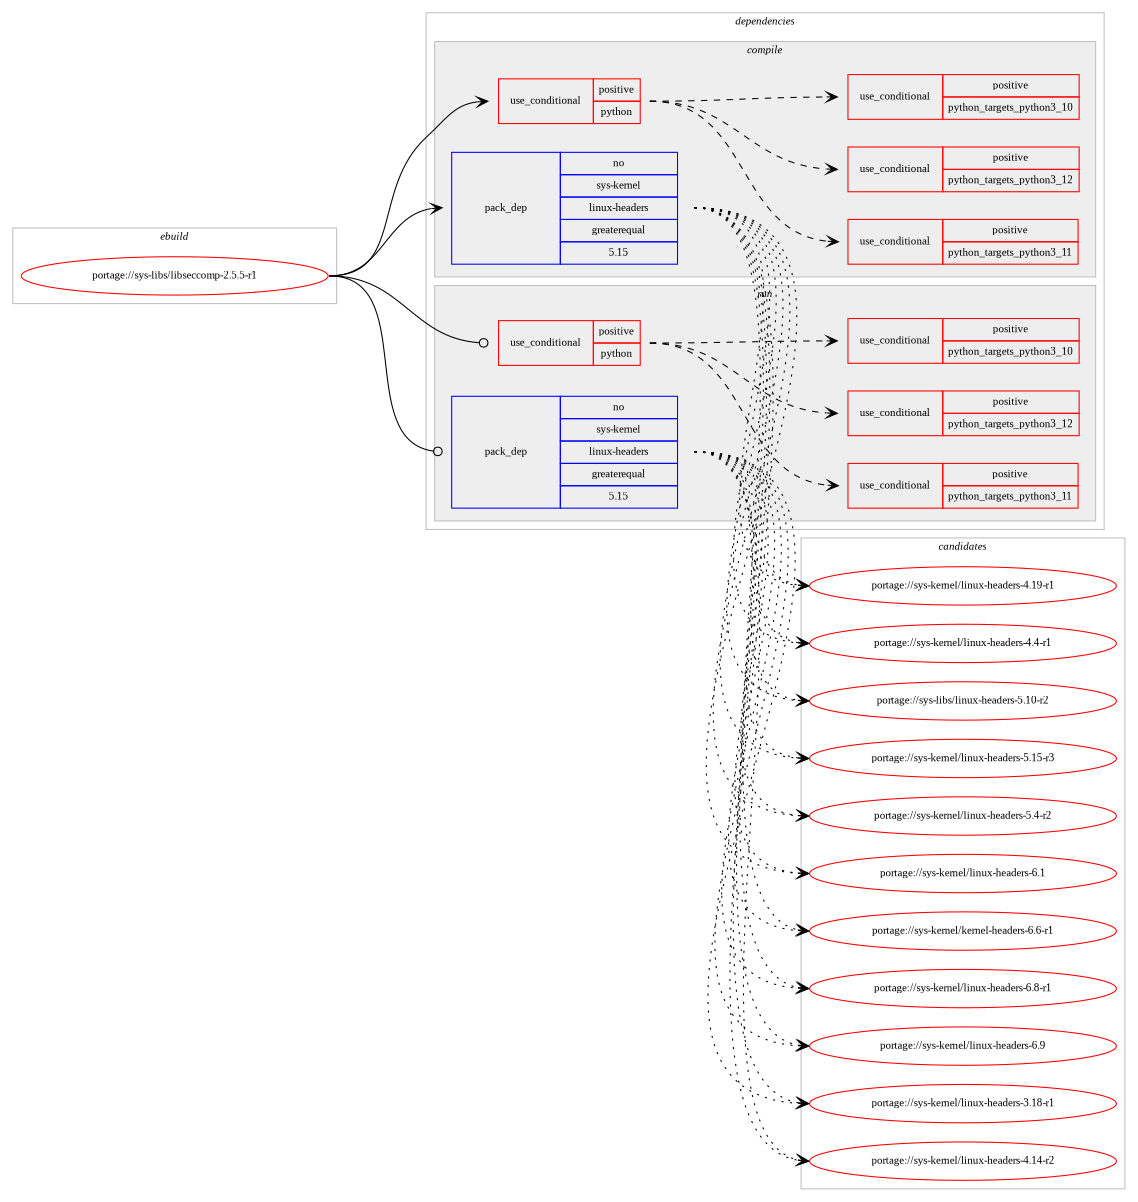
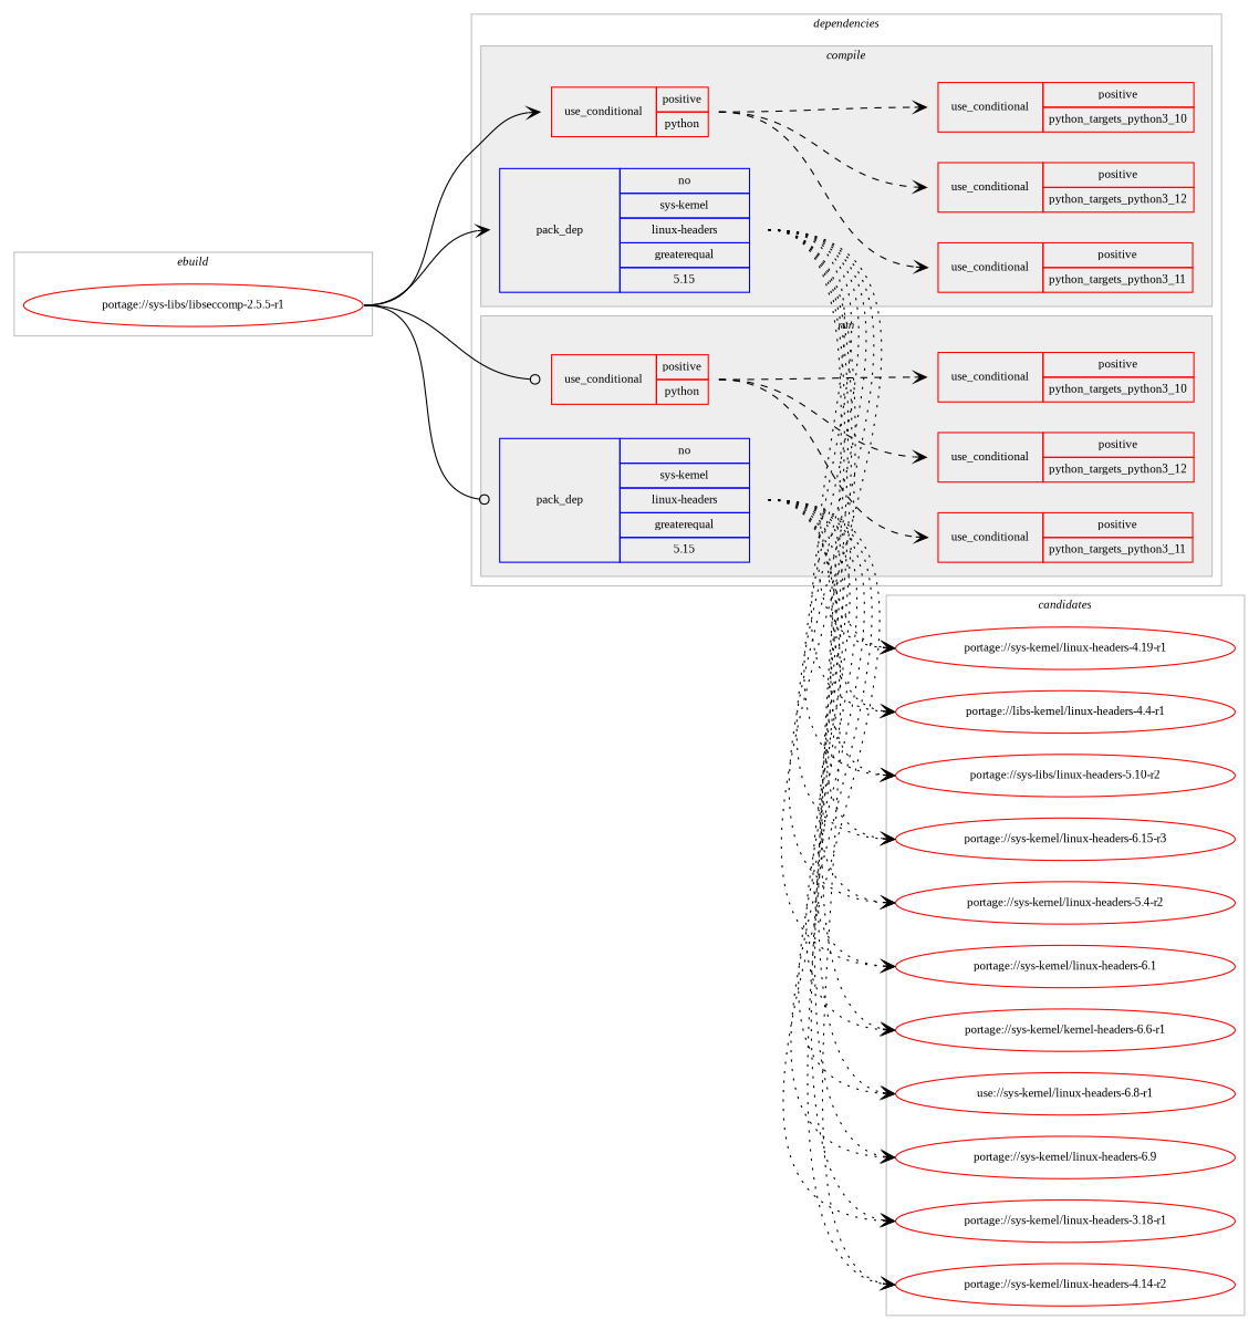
  digraph {
    compound=true
    concentrate=true
    fontname="Liberation Serif"
    fontsize=10
    newrank=true
    rankdir=LR
    ranksep=1.5
    node [color=red fontname="Liberation Serif" fontsize=10]
    edge [arrowhead=vee fontname="Liberation Serif" headport=w style=dotted tailport=e weight=100]
    n1 [label="portage://sys-libs/libseccomp-2.5.5-r1" width=4]
    n2 [label=<<TABLE BORDER="0" CELLBORDER="1" CELLSPACING="0" CELLPADDING="4"><TR><TD ROWSPAN="3" CELLPADDING="10">use_conditional</TD></TR><TR><TD>positive</TD></TR><TR><TD>python_targets_python3_10</TD></TR></TABLE>> shape=none]
    n3 [label=<<TABLE BORDER="0" CELLBORDER="1" CELLSPACING="0" CELLPADDING="4"><TR><TD ROWSPAN="3" CELLPADDING="10">use_conditional</TD></TR><TR><TD>positive</TD></TR><TR><TD>python_targets_python3_11</TD></TR></TABLE>> shape=none]
    n4 [label=<<TABLE BORDER="0" CELLBORDER="1" CELLSPACING="0" CELLPADDING="4"><TR><TD ROWSPAN="3" CELLPADDING="10">use_conditional</TD></TR><TR><TD>positive</TD></TR><TR><TD>python_targets_python3_12</TD></TR></TABLE>> shape=none]
    n5 [label=<<TABLE BORDER="0" CELLBORDER="1" CELLSPACING="0" CELLPADDING="4"><TR><TD ROWSPAN="3" CELLPADDING="10">use_conditional</TD></TR><TR><TD>positive</TD></TR><TR><TD>python</TD></TR></TABLE>> shape=none]
    n6 [color=blue label=<<TABLE BORDER="0" CELLBORDER="1" CELLSPACING="0" CELLPADDING="4" WIDTH="220"><TR><TD ROWSPAN="6" CELLPADDING="30">pack_dep</TD></TR><TR><TD WIDTH="110">no</TD></TR><TR><TD>sys-kernel</TD></TR><TR><TD>linux-headers</TD></TR><TR><TD>greaterequal</TD></TR><TR><TD>5.15</TD></TR></TABLE>> shape=none]
    n7 [label=<<TABLE BORDER="0" CELLBORDER="1" CELLSPACING="0" CELLPADDING="4"><TR><TD ROWSPAN="3" CELLPADDING="10">use_conditional</TD></TR><TR><TD>positive</TD></TR><TR><TD>python_targets_python3_10</TD></TR></TABLE>> shape=none]
    n8 [label=<<TABLE BORDER="0" CELLBORDER="1" CELLSPACING="0" CELLPADDING="4"><TR><TD ROWSPAN="3" CELLPADDING="10">use_conditional</TD></TR><TR><TD>positive</TD></TR><TR><TD>python_targets_python3_11</TD></TR></TABLE>> shape=none]
    n9 [label=<<TABLE BORDER="0" CELLBORDER="1" CELLSPACING="0" CELLPADDING="4"><TR><TD ROWSPAN="3" CELLPADDING="10">use_conditional</TD></TR><TR><TD>positive</TD></TR><TR><TD>python_targets_python3_12</TD></TR></TABLE>> shape=none]
    n10 [label=<<TABLE BORDER="0" CELLBORDER="1" CELLSPACING="0" CELLPADDING="4"><TR><TD ROWSPAN="3" CELLPADDING="10">use_conditional</TD></TR><TR><TD>positive</TD></TR><TR><TD>python</TD></TR></TABLE>> shape=none]
    n11 [color=blue label=<<TABLE BORDER="0" CELLBORDER="1" CELLSPACING="0" CELLPADDING="4" WIDTH="220"><TR><TD ROWSPAN="6" CELLPADDING="30">pack_dep</TD></TR><TR><TD WIDTH="110">no</TD></TR><TR><TD>sys-kernel</TD></TR><TR><TD>linux-headers</TD></TR><TR><TD>greaterequal</TD></TR><TR><TD>5.15</TD></TR></TABLE>> shape=none]
    n12 [label="portage://sys-kernel/linux-headers-3.18-r1" width=4]
    n13 [label="portage://sys-kernel/linux-headers-4.14-r2" width=4]
    n14 [label="portage://sys-kernel/linux-headers-4.19-r1" width=4]
-   n15 [label="portage://sys-kernel/linux-headers-4.4-r1" width=4]
+   n15 [label="portage://libs-kernel/linux-headers-4.4-r1" width=4]
    n16 [label="portage://sys-libs/linux-headers-5.10-r2" width=4]
-   n17 [label="portage://sys-kernel/linux-headers-5.15-r3" width=4]
+   n17 [label="portage://sys-kernel/linux-headers-6.15-r3" width=4]
    n18 [label="portage://sys-kernel/linux-headers-5.4-r2" width=4]
    n19 [label="portage://sys-kernel/linux-headers-6.1" width=4]
    n20 [label="portage://sys-kernel/kernel-headers-6.6-r1" width=4]
-   n21 [label="portage://sys-kernel/linux-headers-6.8-r1" width=4]
+   n21 [label="use://sys-kernel/linux-headers-6.8-r1" width=4]
    n22 [label="portage://sys-kernel/linux-headers-6.9" width=4]
    subgraph cluster_1 {
      color=gray
      label=<<i>ebuild</i>>
      rank=same
      n1
    }
    subgraph cluster_2 {
      color=gray
      label=<<i>dependencies</i>>
      subgraph cluster_3 {
        color=gray
        fillcolor="#eeeeee"
        label=<<i>compile</i>>
        style=filled
        subgraph sub_4 {
          color=gray
          fillcolor="#eeeeee"
          label=<<i>compile</i>>
          style=filled
          n5
          subgraph sub_5 {
            color=gray
            fillcolor="#eeeeee"
            label=<<i>compile</i>>
            style=filled
            n2
          }
          subgraph sub_6 {
            color=gray
            fillcolor="#eeeeee"
            label=<<i>compile</i>>
            style=filled
            n3
          }
          subgraph sub_7 {
            color=gray
            fillcolor="#eeeeee"
            label=<<i>compile</i>>
            style=filled
            n4
          }
        }
        subgraph sub_8 {
          color=gray
          fillcolor="#eeeeee"
          label=<<i>compile</i>>
          style=filled
          n6
        }
      }
      subgraph cluster_9 {
        color=gray
        fillcolor="#eeeeee"
        label=<<i>compile and run</i>>
        style=filled
      }
      subgraph cluster_10 {
        color=gray
        fillcolor="#eeeeee"
        label=<<i>run</i>>
        style=filled
        subgraph sub_11 {
          color=gray
          fillcolor="#eeeeee"
          label=<<i>run</i>>
          style=filled
          n10
          subgraph sub_12 {
            color=gray
            fillcolor="#eeeeee"
            label=<<i>run</i>>
            style=filled
            n7
          }
          subgraph sub_13 {
            color=gray
            fillcolor="#eeeeee"
            label=<<i>run</i>>
            style=filled
            n8
          }
          subgraph sub_14 {
            color=gray
            fillcolor="#eeeeee"
            label=<<i>run</i>>
            style=filled
            n9
          }
        }
        subgraph sub_15 {
          color=gray
          fillcolor="#eeeeee"
          label=<<i>run</i>>
          style=filled
          n11
        }
      }
    }
    subgraph cluster_16 {
      color=gray
      label=<<i>candidates</i>>
      rank=same
      subgraph sub_17 {
        color=black
        label=<<i>candidates</i>>
        nodesep=1
        rank=same
        n12
        n13
        n14
        n15
        n16
        n17
        n18
        n19
        n20
        n21
        n22
      }
      subgraph sub_18 {
        color=black
        label=<<i>candidates</i>>
        nodesep=1
        rank=same
        n12
        n13
        n14
        n15
        n16
        n17
        n18
        n19
        n20
        n21
        n22
      }
    }
    n1 -> n5 [style=solid weight=20]
    n1 -> n6 [style=solid weight=20]
    n1 -> n10 [arrowhead=odot style=solid weight=20]
    n1 -> n11 [arrowhead=odot style=solid weight=20]
    n5 -> n2 [style=dashed weight=20]
    n5 -> n3 [style=dashed weight=20]
    n5 -> n4 [style=dashed weight=20]
    n6 -> n12
    n6 -> n13
    n6 -> n14
    n6 -> n15
    n6 -> n16
    n6 -> n17
    n6 -> n18
    n6 -> n19
    n6 -> n20
    n6 -> n21
    n6 -> n22
    n10 -> n7 [style=dashed weight=20]
    n10 -> n8 [style=dashed weight=20]
    n10 -> n9 [style=dashed weight=20]
    n11 -> n12
    n11 -> n13
    n11 -> n14
    n11 -> n15
    n11 -> n16
    n11 -> n17
    n11 -> n18
    n11 -> n19
    n11 -> n20
    n11 -> n21
    n11 -> n22
  }
